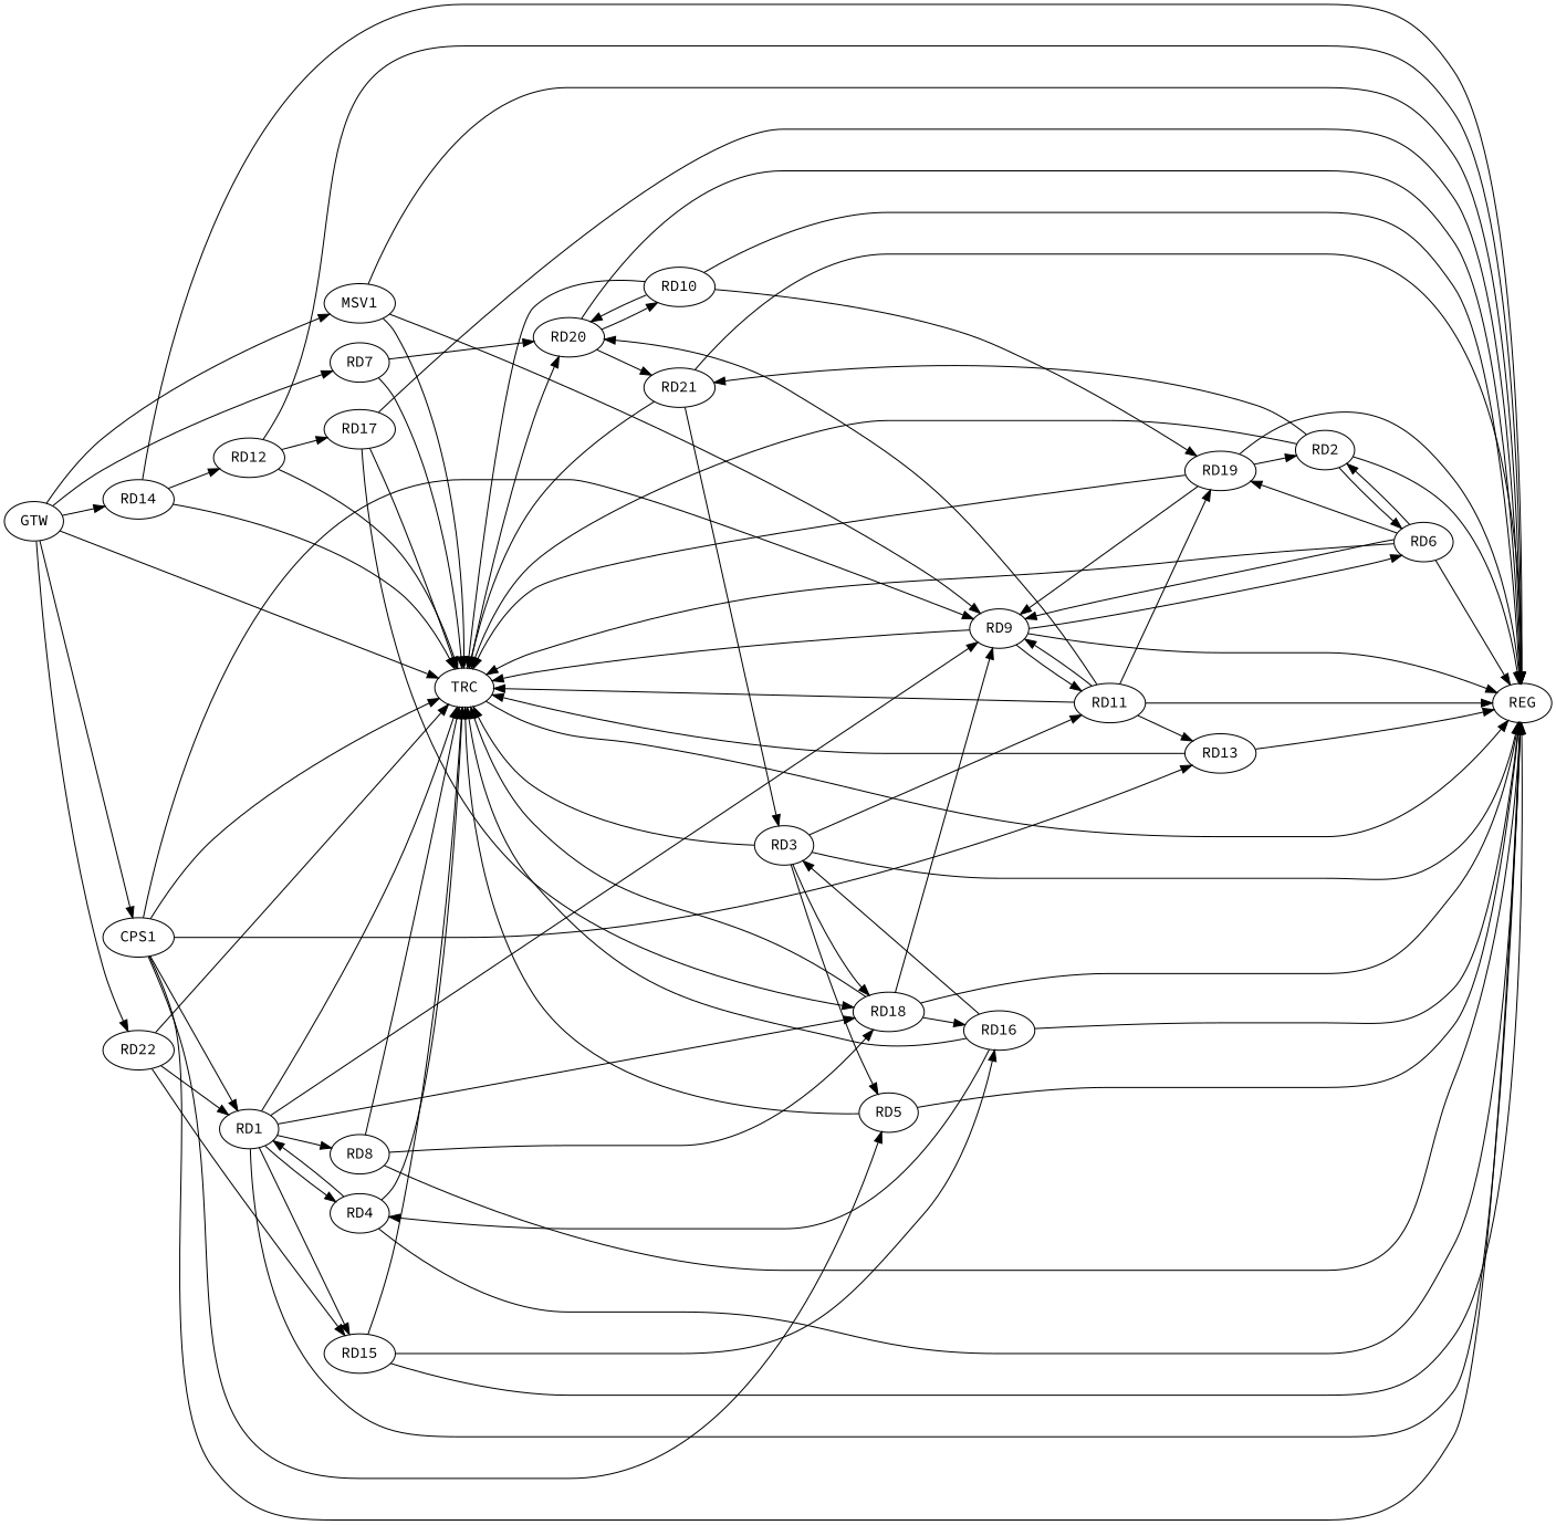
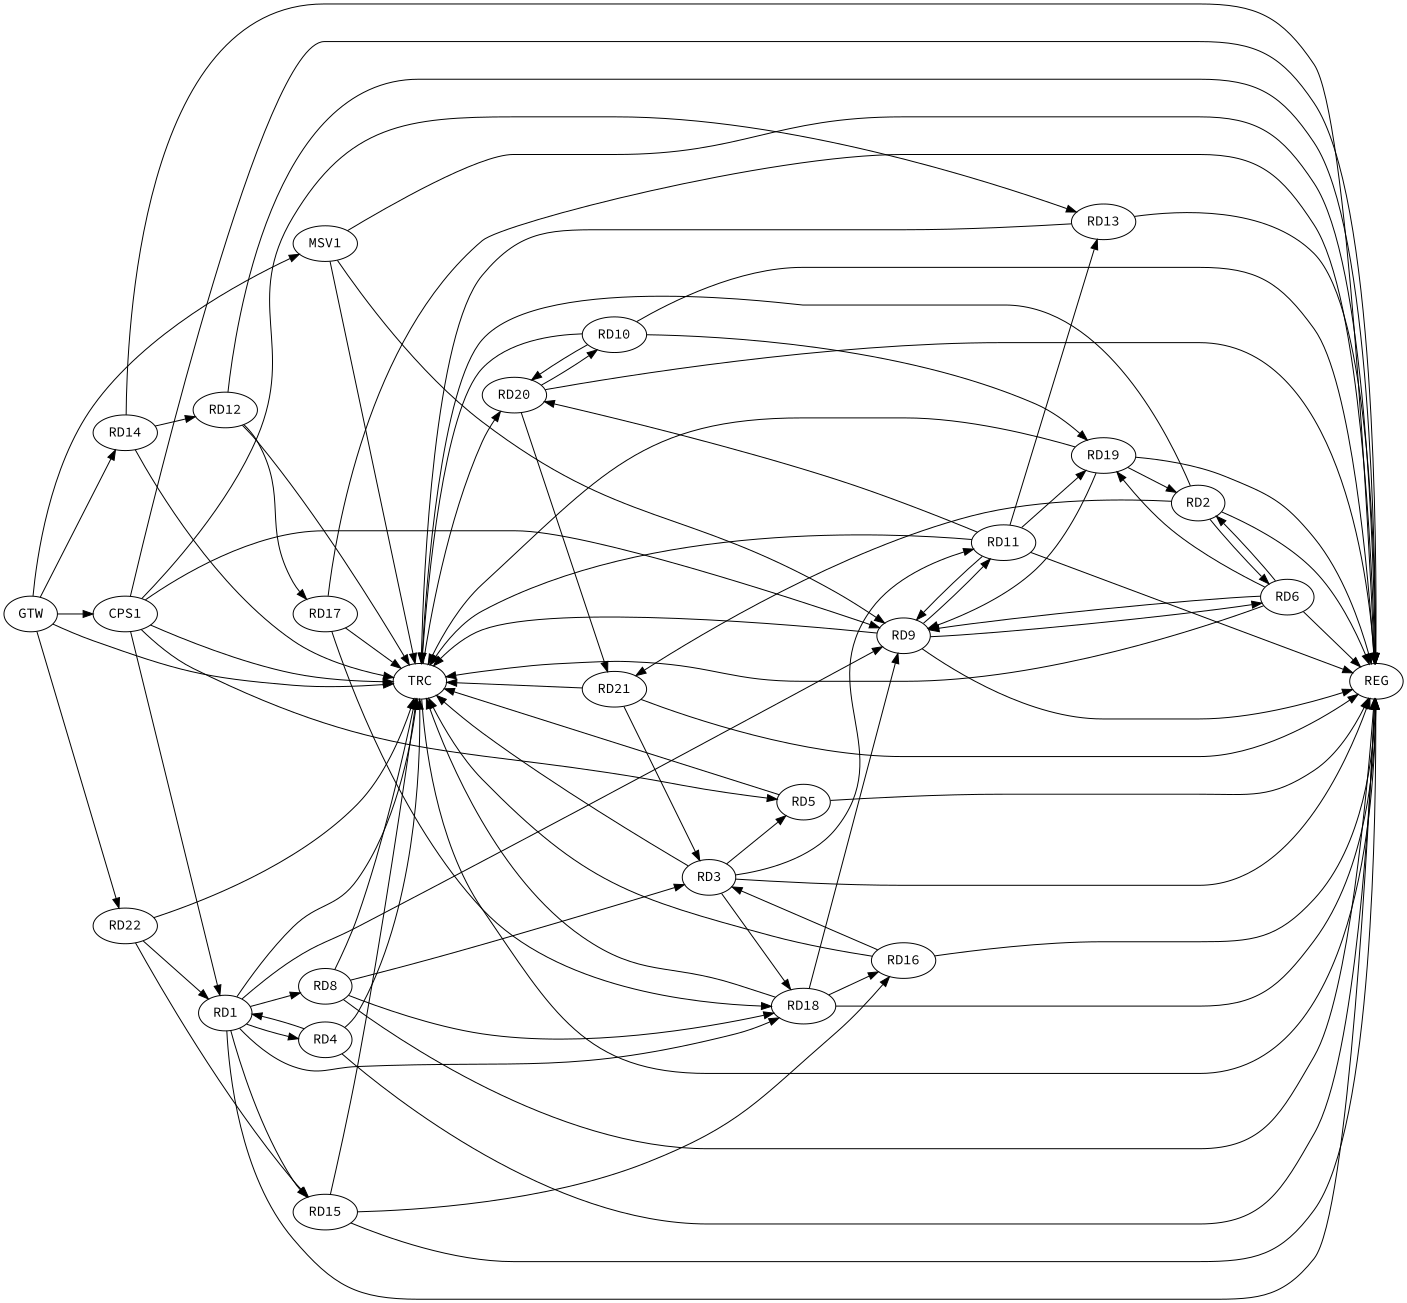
  strict digraph {
    fontname="Source Code Pro"
    rankdir=LR
    node [fontname="Source Code Pro"]
    edge [fontname="Source Code Pro"]
    n1 [label=RD1]
    n2 [label=RD4]
    n3 [label=RD8]
    n4 [label=RD9]
    n5 [label=RD15]
    n6 [label=RD18]
    n7 [label=REG]
    n8 [label=TRC]
    n9 [label=RD3]
    n10 [label=RD6]
    n11 [label=RD11]
    n12 [label=RD16]
    n13 [label=RD20]
    n14 [label=RD2]
    n15 [label=RD21]
    n16 [label=RD19]
    n17 [label=RD5]
    n18 [label=RD13]
-   n19 [label=RD7]
    n20 [label=RD10]
    n21 [label=RD12]
    n22 [label=RD17]
    n23 [label=RD14]
    n24 [label=RD22]
    n25 [label=CPS1]
    n26 [label=GTW]
    n27 [label=MSV1]
    n1 -> n2
    n1 -> n3
    n1 -> n4
    n1 -> n5
    n1 -> n6
    n1 -> n7
    n1 -> n8
    n2 -> n1
    n2 -> n7
    n2 -> n8
    n3 -> n6
    n3 -> n7
    n3 -> n8
+   n3 -> n9
    n4 -> n7
    n4 -> n8
    n4 -> n10
    n4 -> n11
    n5 -> n7
    n5 -> n8
    n5 -> n12
    n6 -> n4
    n6 -> n7
    n6 -> n8
    n6 -> n12
    n8 -> n7
    n8 -> n13
    n9 -> n6
    n9 -> n7
    n9 -> n8
    n9 -> n11
    n9 -> n17
    n10 -> n4
    n10 -> n7
    n10 -> n8
    n10 -> n14
    n10 -> n16
    n11 -> n4
    n11 -> n7
    n11 -> n8
    n11 -> n13
    n11 -> n16
    n11 -> n18
-   n12 -> n2
    n12 -> n7
    n12 -> n8
    n12 -> n9
    n13 -> n7
    n13 -> n15
    n13 -> n20
    n14 -> n7
    n14 -> n8
    n14 -> n10
    n14 -> n15
    n15 -> n7
    n15 -> n8
    n15 -> n9
    n16 -> n4
    n16 -> n7
    n16 -> n8
    n16 -> n14
    n17 -> n7
    n17 -> n8
    n18 -> n7
    n18 -> n8
-   n19 -> n8
-   n19 -> n13
    n20 -> n7
    n20 -> n8
    n20 -> n13
    n20 -> n16
    n21 -> n7
    n21 -> n8
    n21 -> n22
    n22 -> n6
    n22 -> n7
    n22 -> n8
    n23 -> n7
    n23 -> n8
    n23 -> n21
    n24 -> n1
    n24 -> n5
    n24 -> n8
    n25 -> n1
    n25 -> n4
    n25 -> n7
    n25 -> n8
    n25 -> n17
    n25 -> n18
    n26 -> n8
-   n26 -> n19
    n26 -> n23
    n26 -> n24
    n26 -> n25
    n26 -> n27
    n27 -> n4
    n27 -> n7
    n27 -> n8
  }
